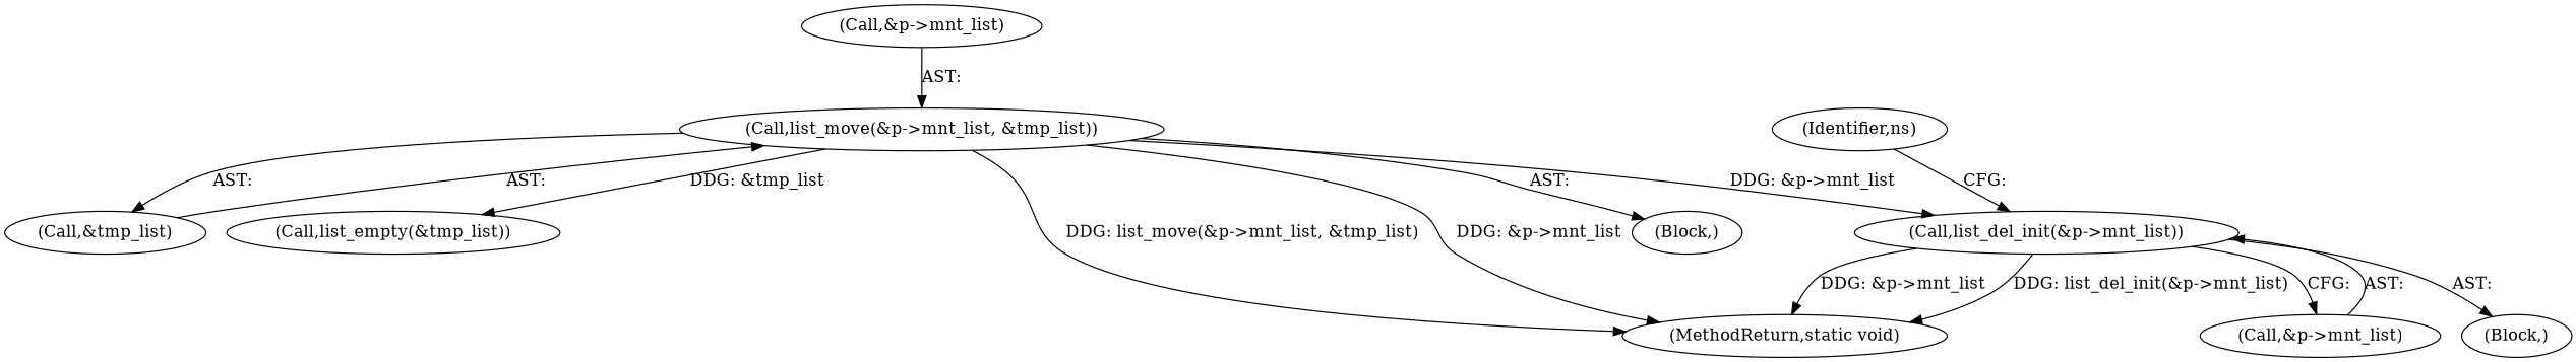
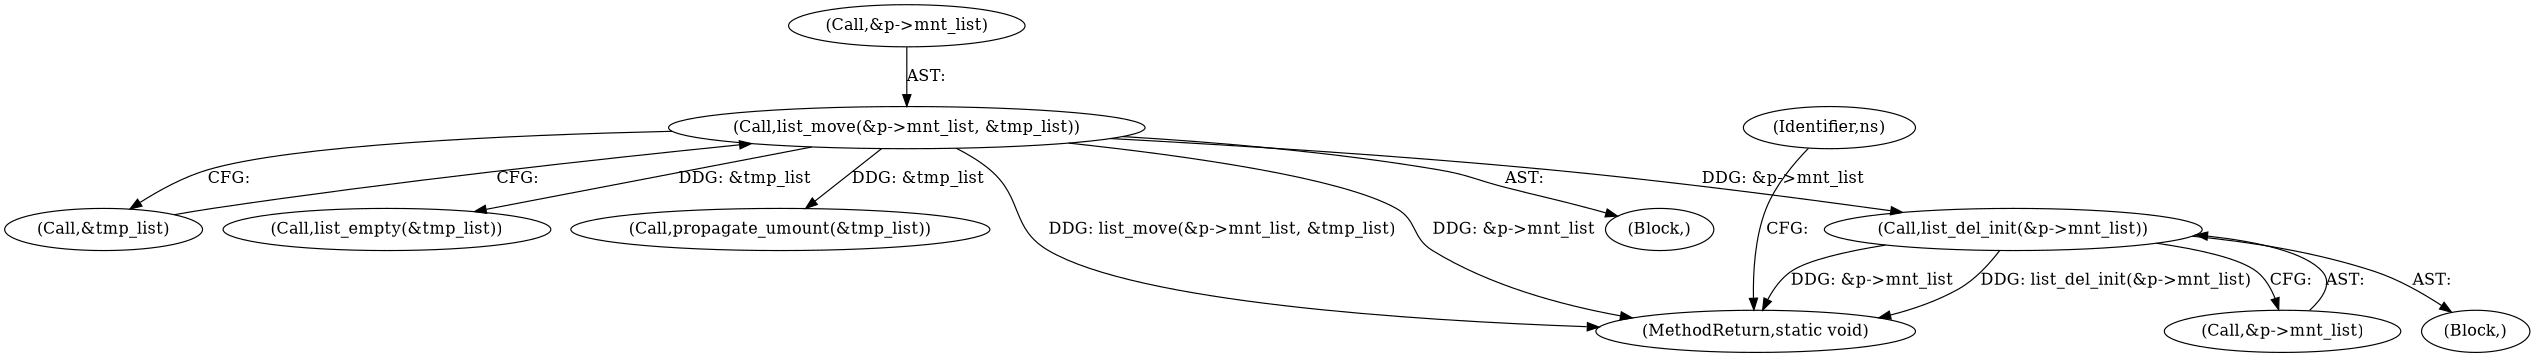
  digraph {
    n1 [label="(Call,list_del_init(&p->mnt_list))"]
    n2 [label="(Call,&p->mnt_list)"]
    n3 [label="(Block,)"]
    n4 [label="(MethodReturn,static void)"]
    n5 [label="(Call,list_move(&p->mnt_list, &tmp_list))"]
    n6 [label="(Call,list_empty(&tmp_list))"]
+   n7 [label="(Call,propagate_umount(&tmp_list))"]
    n8 [label="(Block,)"]
    n9 [label="(Call,&tmp_list)"]
    n10 [label="(Identifier,ns)"]
    n11 [label="(Call,&p->mnt_list)"]
    n1 -> n2 [label="CFG: "]
    n1 -> n3 [label="AST: "]
    n1 -> n4 [label="DDG: list_del_init(&p->mnt_list)"]
    n1 -> n4 [label="DDG: &p->mnt_list"]
    n2 -> n1 [label="AST: "]
    n5 -> n1 [label="DDG: &p->mnt_list"]
    n5 -> n4 [label="DDG: list_move(&p->mnt_list, &tmp_list)"]
    n5 -> n4 [label="DDG: &p->mnt_list"]
    n5 -> n6 [label="DDG: &tmp_list"]
+   n5 -> n7 [label="DDG: &tmp_list"]
    n5 -> n8 [label="AST: "]
-   n5 -> n9 [label="AST: "]
-   n9 -> n5 [label="AST: "]
-   n10 -> n1 [label="CFG: "]
+   n5 -> n9 [label="CFG: "]
+   n9 -> n5 [label="CFG: "]
+   n10 -> n4 [label="CFG: "]
    n11 -> n5 [label="AST: "]
  }
